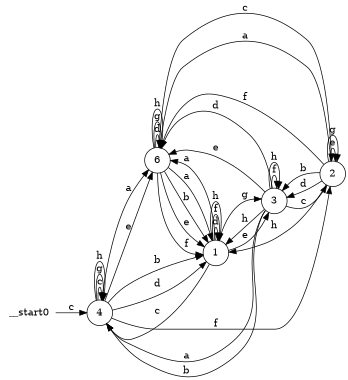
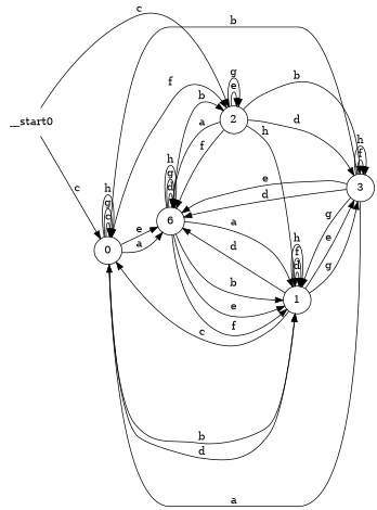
  digraph {
    rankdir=LR
    node [shape=circle color=black fillcolor=white style=filled]
    __start0 [shape=none color="" fillcolor="" style=""]
-   n2 [label=4]
+   n2 [label=0]
    n3 [label=6]
    n4 [label=1]
    n5 [label=2]
    n6 [label=3]
    __start0 -> n2 [label=c]
    n2 -> n2 [label=c]
    n2 -> n2 [label=g]
    n2 -> n2 [label=h]
    n2 -> n3 [label=a]
    n2 -> n3 [label=e]
    n2 -> n4 [label=b]
    n2 -> n4 [label=d]
    n2 -> n5 [label=f]
    n3 -> n3 [label=d]
    n3 -> n3 [label=g]
    n3 -> n3 [label=h]
    n3 -> n4 [label=a]
    n3 -> n4 [label=b]
    n3 -> n4 [label=e]
    n3 -> n4 [label=f]
-   n3 -> n5 [label=c]
+   n3 -> n5 [label=b]
    n4 -> n2 [label=c]
-   n4 -> n3 [label=a]
+   n4 -> n3 [label=d]
    n4 -> n4 [label=d]
    n4 -> n4 [label=f]
    n4 -> n4 [label=h]
    n4 -> n6 [label=e]
    n4 -> n6 [label=g]
    n5 -> n3 [label=a]
    n5 -> n3 [label=f]
    n5 -> n4 [label=h]
    n5 -> n5 [label=e]
    n5 -> n5 [label=g]
    n5 -> n6 [label=b]
    n5 -> n6 [label=d]
    n6 -> n2 [label=a]
    n6 -> n2 [label=b]
    n6 -> n3 [label=d]
    n6 -> n3 [label=e]
-   n6 -> n4 [label=h]
-   n6 -> n5 [label=c]
+   n6 -> n4 [label=g]
+   __start0 -> n5 [label=c]
    n6 -> n6 [label=f]
    n6 -> n6 [label=h]
  }
